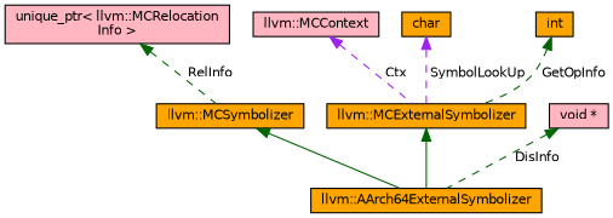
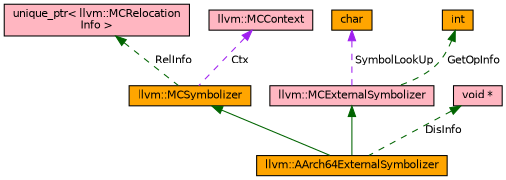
  digraph {
    fontname="DejaVu Sans"
    node [color=black fillcolor=orange fontname="DejaVu Sans" fontsize=10 shape=box style=filled]
    edge [color=darkgreen dir=back fontname="DejaVu Sans" fontsize=10 labelfontname=Helvetica labelfontsize=10 style=dashed]
    n1 [fontcolor=black height=0.2 label="llvm::AArch64ExternalSymbolizer" width=0.4]
-   n2 [height=0.2 label="llvm::MCExternalSymbolizer" width=0.4]
+   n2 [fillcolor=lightpink height=0.2 label="llvm::MCExternalSymbolizer" width=0.4]
    n3 [height=0.2 label="llvm::MCSymbolizer" width=0.4]
    n4 [fillcolor=lightpink height=0.2 label="llvm::MCContext" width=0.4]
    n5 [fillcolor=lightpink height=0.2 label="unique_ptr\< llvm::MCRelocation\lInfo \>" width=0.4]
    n6 [height=0.2 label=int width=0.4]
    n7 [height=0.2 label=char width=0.4]
    n8 [fillcolor=lightpink height=0.2 label="void *" width=0.4]
    n2 -> n1 [style=solid]
    n3 -> n1 [style=solid]
-   n4 -> n2 [color=purple label=" Ctx"]
+   n4 -> n3 [color=purple label=" Ctx"]
    n5 -> n3 [label=" RelInfo"]
    n6 -> n2 [label=" GetOpInfo"]
    n7 -> n2 [color=purple label=" SymbolLookUp"]
    n8 -> n1 [label=" DisInfo"]
  }
